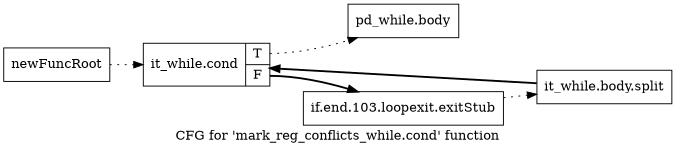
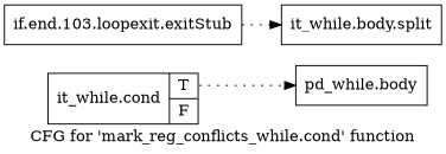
  digraph {
    label="CFG for 'mark_reg_conflicts_while.cond' function"
    rankdir=LR
    node [shape=record]
    edge [style=dotted]
-   n1 [label="{newFuncRoot}"]
    n2 [label="{it_while.cond|{<s0>T|<s1>F}}"]
    n3 [label="{if.end.103.loopexit.exitStub}"]
    n4 [label="{pd_while.body}"]
    n5 [label="{it_while.body.split}"]
-   n1 -> n2
-   n2 -> n3 [style=bold tailport=s1]
    n2 -> n4 [tailport=s0]
    n3 -> n5
-   n5 -> n2 [style=bold]
  }
